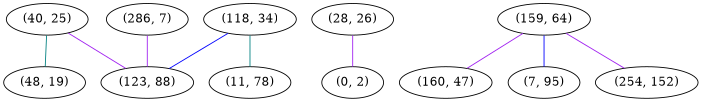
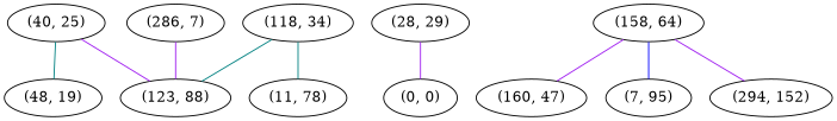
  graph {
    edge [color=purple weight=1]
    "(40, 25)"
    "(48, 19)"
    n3 [label="(123, 88)"]
-   "(28, 29)" [label="(28, 26)"]
-   "(0, 0)" [label="(0, 2)"]
+   "(28, 29)"
+   "(0, 0)"
    "(118, 34)"
    "(11, 78)"
-   "(158, 64)" [label="(159, 64)"]
+   "(158, 64)"
    "(160, 47)"
    "(7, 95)"
-   "(294, 152)" [label="(254, 152)"]
+   "(294, 152)"
    "(286, 7)"
    "(40, 25)" -- "(48, 19)" [color=teal]
    "(40, 25)" -- n3
    "(28, 29)" -- "(0, 0)" [weight=4]
-   "(118, 34)" -- n3 [color=blue]
+   "(118, 34)" -- n3 [color=teal]
    "(118, 34)" -- "(11, 78)" [color=teal]
    "(158, 64)" -- "(160, 47)"
    "(158, 64)" -- "(7, 95)" [color=blue]
    "(158, 64)" -- "(294, 152)"
    "(286, 7)" -- n3
  }
